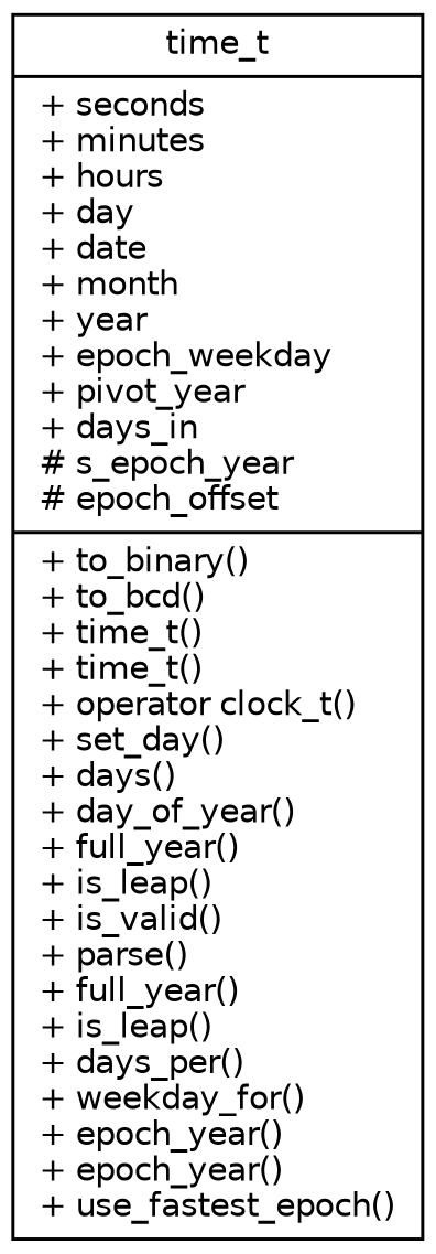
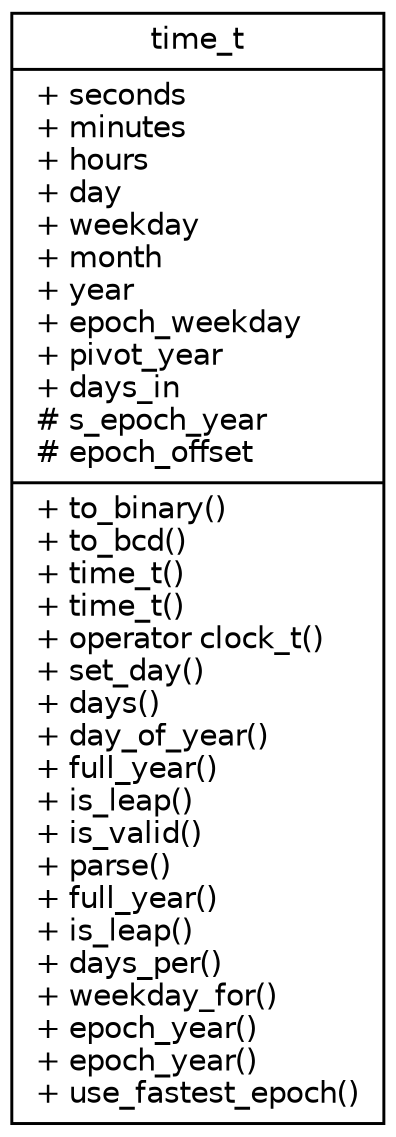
  digraph {
-   n1 [color=black fillcolor=white fontcolor=black fontname=Helvetica fontsize=10 height=0.2 label="{time_t\n|+ seconds\l+ minutes\l+ hours\l+ day\l+ date\l+ month\l+ year\l+ epoch_weekday\l+ pivot_year\l+ days_in\l# s_epoch_year\l# epoch_offset\l|+ to_binary()\l+ to_bcd()\l+ time_t()\l+ time_t()\l+ operator clock_t()\l+ set_day()\l+ days()\l+ day_of_year()\l+ full_year()\l+ is_leap()\l+ is_valid()\l+ parse()\l+ full_year()\l+ is_leap()\l+ days_per()\l+ weekday_for()\l+ epoch_year()\l+ epoch_year()\l+ use_fastest_epoch()\l}" shape=record style=filled width=0.4]
+   n1 [color=black fillcolor=white fontcolor=black fontname=Helvetica fontsize=10 height=0.2 label="{time_t\n|+ seconds\l+ minutes\l+ hours\l+ day\l+ weekday\l+ month\l+ year\l+ epoch_weekday\l+ pivot_year\l+ days_in\l# s_epoch_year\l# epoch_offset\l|+ to_binary()\l+ to_bcd()\l+ time_t()\l+ time_t()\l+ operator clock_t()\l+ set_day()\l+ days()\l+ day_of_year()\l+ full_year()\l+ is_leap()\l+ is_valid()\l+ parse()\l+ full_year()\l+ is_leap()\l+ days_per()\l+ weekday_for()\l+ epoch_year()\l+ epoch_year()\l+ use_fastest_epoch()\l}" shape=record style=filled width=0.4]
  }
